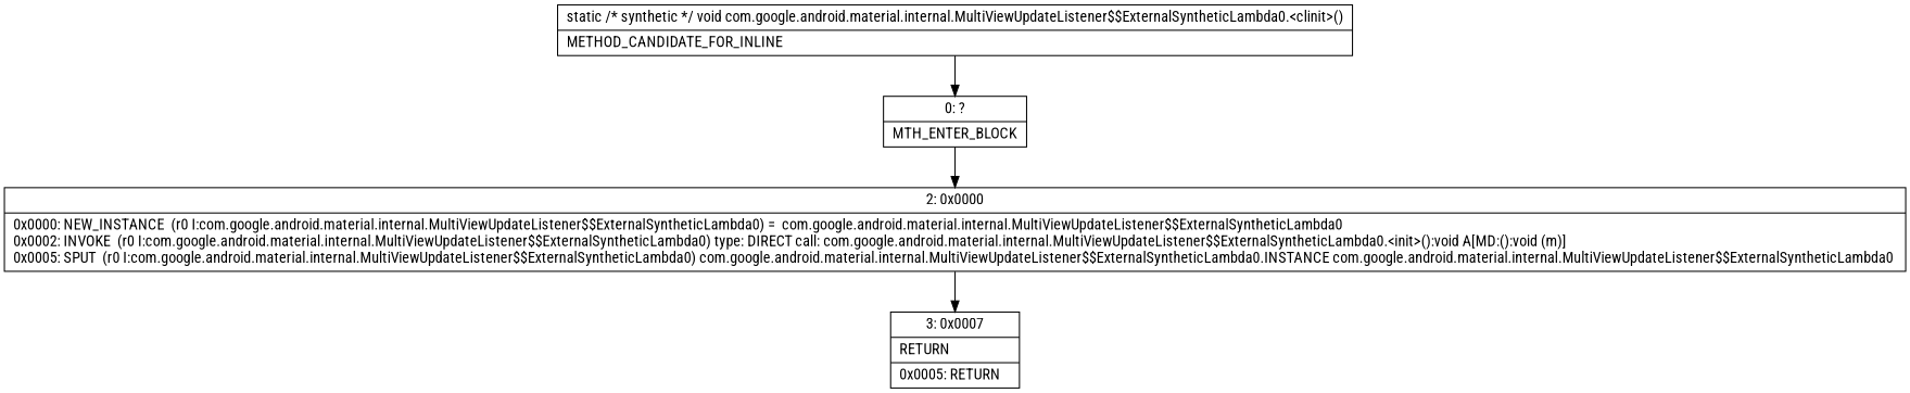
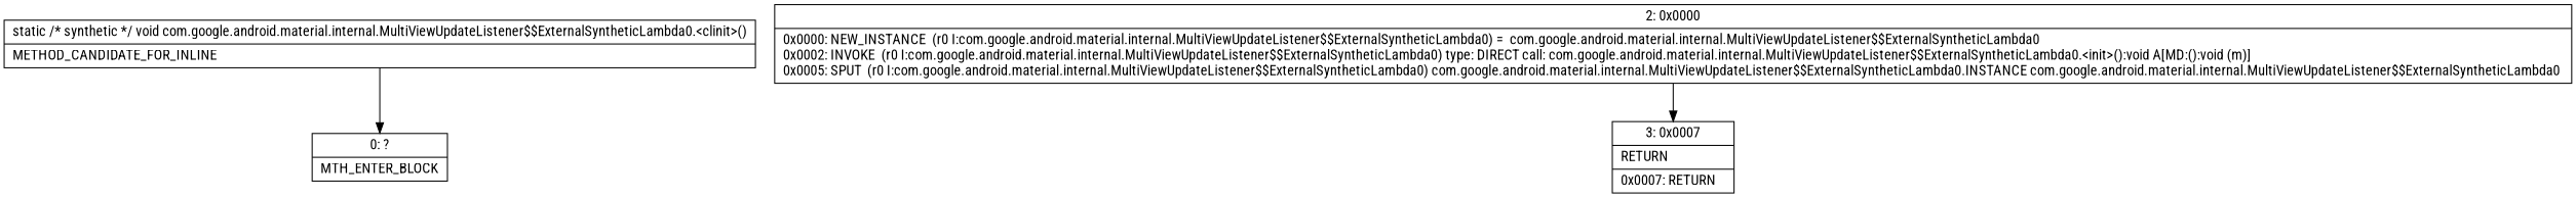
  digraph {
    fontname="Roboto Condensed"
    node [fontname="Roboto Condensed" shape=record]
    edge [fontname="Roboto Condensed"]
    n1 [label="{0\:\ ?|MTH_ENTER_BLOCK\l}"]
    n2 [label="{2\:\ 0x0000|0x0000: NEW_INSTANCE  (r0 I:com.google.android.material.internal.MultiViewUpdateListener$$ExternalSyntheticLambda0) =  com.google.android.material.internal.MultiViewUpdateListener$$ExternalSyntheticLambda0 \l0x0002: INVOKE  (r0 I:com.google.android.material.internal.MultiViewUpdateListener$$ExternalSyntheticLambda0) type: DIRECT call: com.google.android.material.internal.MultiViewUpdateListener$$ExternalSyntheticLambda0.\<init\>():void A[MD:():void (m)]\l0x0005: SPUT  (r0 I:com.google.android.material.internal.MultiViewUpdateListener$$ExternalSyntheticLambda0) com.google.android.material.internal.MultiViewUpdateListener$$ExternalSyntheticLambda0.INSTANCE com.google.android.material.internal.MultiViewUpdateListener$$ExternalSyntheticLambda0 \l}"]
-   n3 [label="{3\:\ 0x0007|RETURN\l|0x0005: RETURN   \l}"]
+   n3 [label="{3\:\ 0x0007|RETURN\l|0x0007: RETURN   \l}"]
    n4 [label="{static \/* synthetic *\/ void com.google.android.material.internal.MultiViewUpdateListener$$ExternalSyntheticLambda0.\<clinit\>()  | METHOD_CANDIDATE_FOR_INLINE\l}"]
-   n1 -> n2
    n2 -> n3
    n4 -> n1
  }
